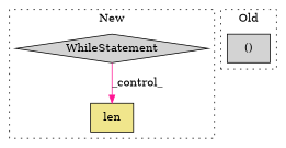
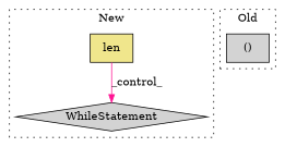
  digraph {
    node [shape=box style=filled fillcolor=lightgrey]
    n1 [a=61 l="7,2" label=WhileStatement s="4795,4827" shape=diamond]
    n2 [a=32 l="4,1" label=len s="5228,5246" fillcolor=khaki]
    n3 [a=106 l=22 label="()" s=4402]
    subgraph cluster_1 {
      label=New
      style=dotted
      n1
      n2
    }
    subgraph cluster_2 {
      label=Old
      style=dotted
      n3
    }
-   n1 -> n2 [label=_control_ color=deeppink style=solid]
+   n2 -> n1 [label=_control_ color=deeppink style=solid]
  }
